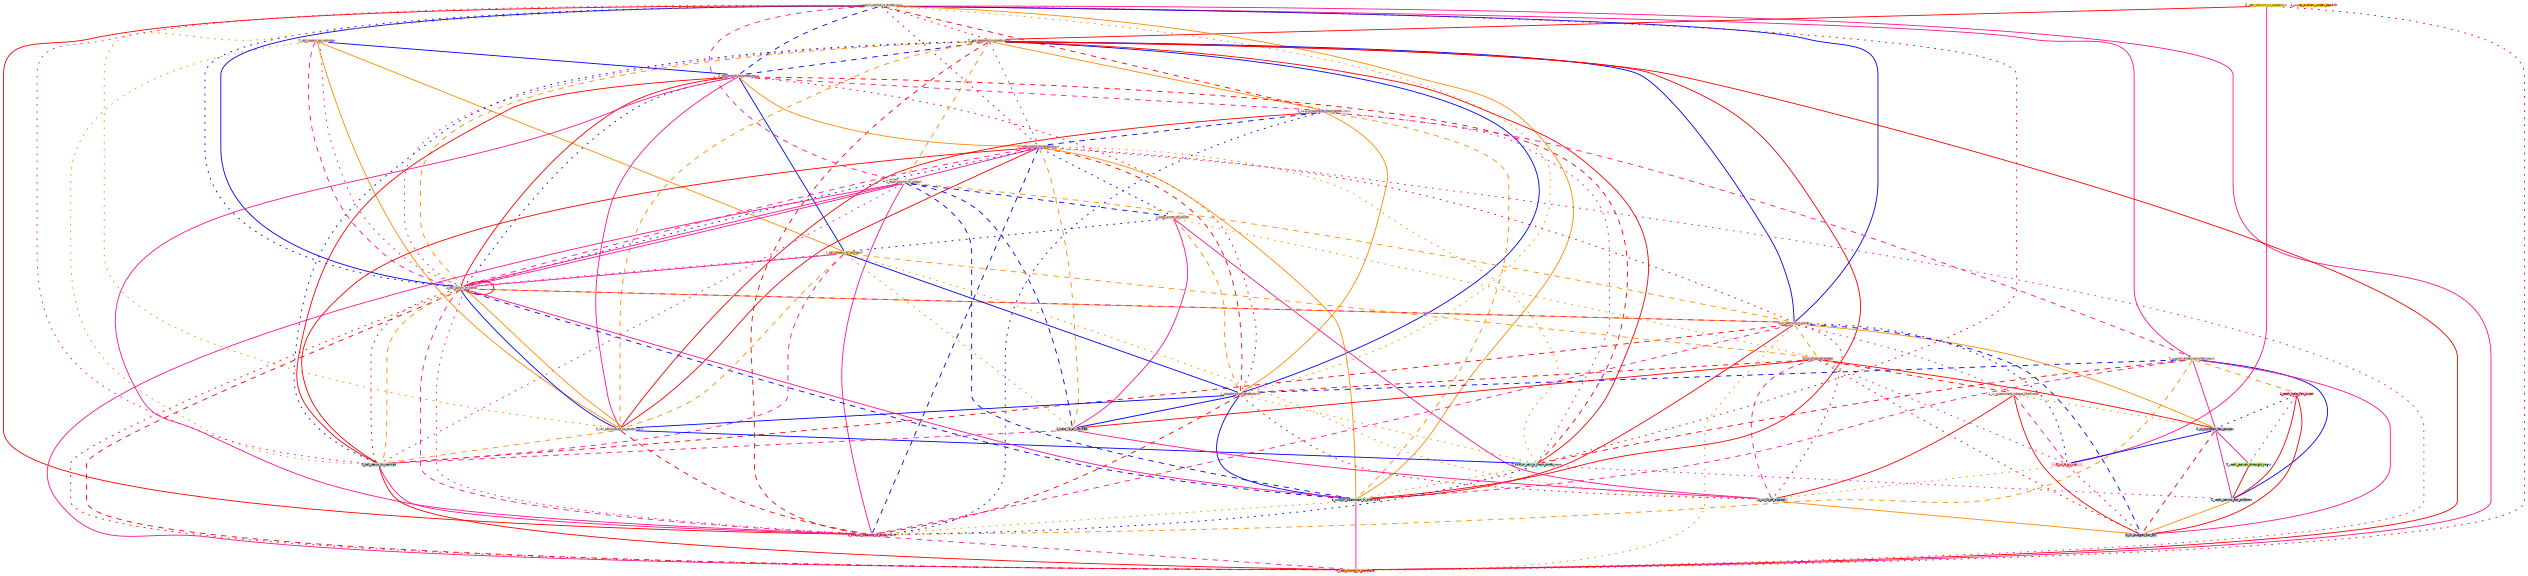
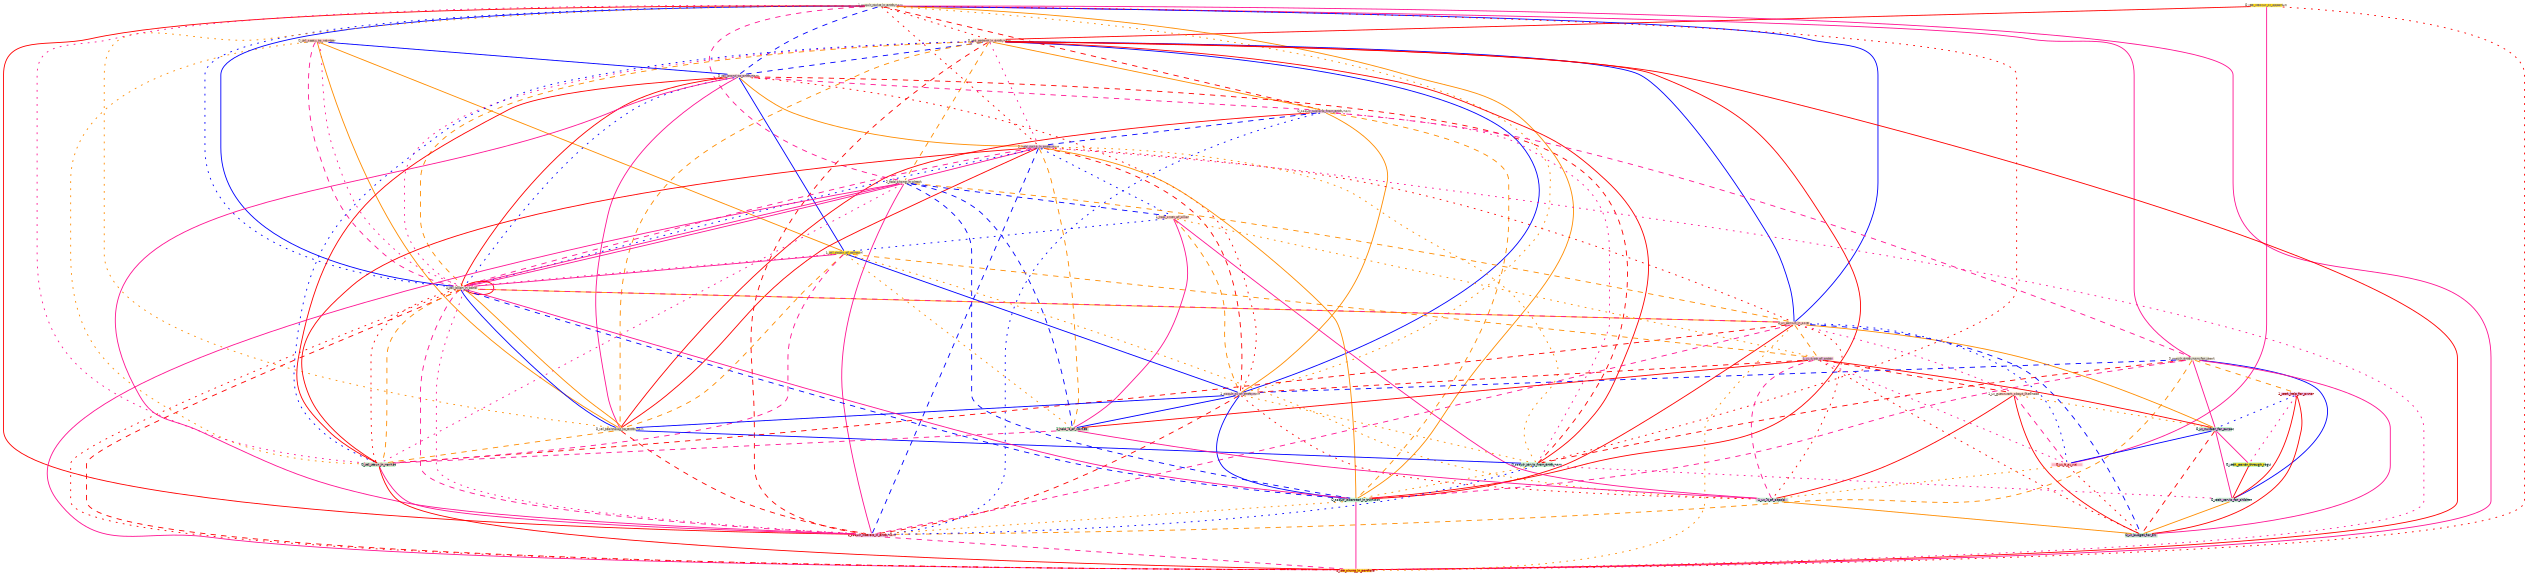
  graph {
    fontname=Lato
    node [color="#ffffe0" fillcolor=plum fixedsize=true fontcolor="#8b7d6b" fontname=Lato fontsize=4 shape=polygon style=filled]
    edge [color=deeppink fontname=Lato style=solid w=1]
    "0_see_measur_as_opportun " [fillcolor=gold height=.06 width=.5]
    "0_sell_access_to_member " [fillcolor=lightpink height=.06 width=.5]
    "1_acquir_stake_in_entitynam " [fillcolor=lightgrey height=.06 width=.5]
    "0_see_potenti_in_entitynam " [fillcolor=lightpink height=.06 width=.5]
    "0_sell_brand_to_entitynam " [height=.06 width=.5]
    "0_acquir_subscrib_from_entitynam " [height=.06 width=.5]
    "0_hold_stake_in_entitynam " [height=.06 width=.5]
    "0_hold_chang_in_check " [fillcolor=lightgrey height=.06 width=.5]
    "1_hold_asset_of_billion " [fillcolor=lightpink height=.06 width=.5]
    "1_sell_billion_in_bond " [fillcolor=lightgrey height=.06 width=.5]
    "0_acquir_entitynam_for_stock " [fillcolor=lightgrey height=.06 width=.5]
    "0_us_consult_in_case " [fillcolor=lightpink height=.06 width=.5]
    "1_sell_dozen_of_compani " [fillcolor=gold height=.06 width=.5]
    "1_us_type_of_order " [height=.06 width=.5]
    "1_acquir_all_of_entitynam " [height=.06 width=.5]
    "0_sell_technolog_to_entitynam " [fillcolor=lightgrey height=.06 width=.5]
    "1_us_guesswork_about_likelihood " [fillcolor=lightpink height=.06 width=.5]
-   "1_seek_help_for_owner " [color="#fff0f5" fontcolor="#b22222" height=.06 width=.5 label="1_seek_help_for_asset"]
+   "1_seek_help_for_owner " [color="#fff0f5" fontcolor="#b22222" height=.06 width=.5]
    "0_us_it_as_wai " [color="#fff0f5" fillcolor=lightpink fontcolor="#b22222" height=.06 width=.5]
-   "1_usurp_author_under_doctrin " [color="#fff0f5" fillcolor=gold fontcolor="#b22222" height=.06 width=.5]
    "1_acquir_interest_in_entitynam " [color="#fff0f5" fontcolor="#b22222" height=.06 width=.5]
    "1_see_chang_in_portfolio " [color="#fff0f5" fillcolor=gold fontcolor="#b22222" height=.06 width=.5]
    "0_sell_secur_in_market " [color="#BDFCC9" fillcolor=lightpink fontcolor="#2f4f4f" height=.06 width=.5]
    "0_acquir_servic_from_entitynam " [color="#BDFCC9" fillcolor=lightgrey fontcolor="#2f4f4f" height=.06 width=.5]
-   "0_acquir_laboratori_in_transact " [color="#BDFCC9" fillcolor=lightgrey fontcolor="#2f4f4f" height=.06 width=.5 label="6_acquir_laboratori_in_transact"]
+   "0_acquir_laboratori_in_transact " [color="#BDFCC9" fillcolor=lightgrey fontcolor="#2f4f4f" height=.06 width=.5]
    "1_hold_%_of_market " [color="#BDFCC9" fillcolor=lightpink fontcolor="#2f4f4f" height=.06 width=.5]
    "1_us_%_of_capabl " [color="#BDFCC9" fontcolor="#2f4f4f" height=.06 width=.5]
    "0_us_number_for_purpos " [color="#BDFCC9" fontcolor="#2f4f4f" height=.06 width=.5]
    "0_seek_servic_for_children " [color="#BDFCC9" fontcolor="#2f4f4f" height=.06 width=.5]
    "0_us_budget_for_thi " [color="#BDFCC9" fontcolor="#2f4f4f" height=.06 width=.5]
    "0_seek_power_through_regul " [color="#BDFCC9" fillcolor=gold fontcolor="#2f4f4f" height=.06 width=.5]
    subgraph sub_1 {
      "0_see_measur_as_opportun "
      "0_sell_access_to_member "
      "1_acquir_stake_in_entitynam "
      "0_see_potenti_in_entitynam "
      "0_sell_brand_to_entitynam "
      "0_acquir_subscrib_from_entitynam "
      "0_hold_stake_in_entitynam "
      "0_hold_chang_in_check "
      "1_hold_asset_of_billion "
      "1_sell_billion_in_bond "
      "0_acquir_entitynam_for_stock "
      "0_us_consult_in_case "
      "1_sell_dozen_of_compani "
      "1_us_type_of_order "
      "1_acquir_all_of_entitynam "
      "0_sell_technolog_to_entitynam "
      "1_us_guesswork_about_likelihood "
    }
    subgraph sub_2 {
      "1_sell_billion_in_bond "
      "1_seek_help_for_owner "
      "0_us_it_as_wai "
-     "1_usurp_author_under_doctrin "
      "1_acquir_interest_in_entitynam "
      "1_see_chang_in_portfolio "
    }
    "0_see_measur_as_opportun " -- "0_see_potenti_in_entitynam " [color=red]
    "0_see_measur_as_opportun " -- "0_us_it_as_wai "
    "0_see_measur_as_opportun " -- "1_see_chang_in_portfolio " [color=red style=dotted]
    "0_sell_access_to_member " -- "0_sell_brand_to_entitynam " [color=blue w=2]
    "0_sell_access_to_member " -- "1_sell_billion_in_bond " [style=dashed]
    "0_sell_access_to_member " -- "1_sell_billion_in_bond " [style=dotted]
    "0_sell_access_to_member " -- "1_sell_dozen_of_compani " [color=darkorange]
    "0_sell_access_to_member " -- "0_sell_technolog_to_entitynam " [color=darkorange w=2]
    "0_sell_access_to_member " -- "0_sell_secur_in_market " [color=darkorange style=dotted]
    "1_acquir_stake_in_entitynam " -- "0_see_potenti_in_entitynam " [color=red style=dotted w=2]
    "1_acquir_stake_in_entitynam " -- "0_sell_brand_to_entitynam " [color=blue style=dashed]
    "1_acquir_stake_in_entitynam " -- "0_acquir_subscrib_from_entitynam " [color=red style=dashed w=2]
    "1_acquir_stake_in_entitynam " -- "0_hold_stake_in_entitynam " [color=red style=dotted w=3]
    "1_acquir_stake_in_entitynam " -- "0_hold_chang_in_check " [style=dashed]
    "1_acquir_stake_in_entitynam " -- "1_sell_billion_in_bond " [color=blue style=dotted]
    "1_acquir_stake_in_entitynam " -- "1_sell_billion_in_bond " [color=blue]
    "1_acquir_stake_in_entitynam " -- "0_acquir_entitynam_for_stock "
    "1_acquir_stake_in_entitynam " -- "0_us_consult_in_case " [color=blue]
    "1_acquir_stake_in_entitynam " -- "1_acquir_all_of_entitynam " [color=darkorange style=dotted w=2]
    "1_acquir_stake_in_entitynam " -- "0_sell_technolog_to_entitynam " [color=darkorange style=dotted]
    "1_acquir_stake_in_entitynam " -- "1_acquir_interest_in_entitynam " [color=red w=3]
    "1_acquir_stake_in_entitynam " -- "1_see_chang_in_portfolio "
    "1_acquir_stake_in_entitynam " -- "0_sell_secur_in_market " [style=dotted]
    "1_acquir_stake_in_entitynam " -- "0_acquir_servic_from_entitynam " [color=red style=dotted w=2]
    "1_acquir_stake_in_entitynam " -- "0_acquir_laboratori_in_transact " [color=darkorange w=2]
    "0_see_potenti_in_entitynam " -- "0_sell_brand_to_entitynam " [color=blue style=dashed]
    "0_see_potenti_in_entitynam " -- "0_acquir_subscrib_from_entitynam " [color=darkorange]
    "0_see_potenti_in_entitynam " -- "0_hold_stake_in_entitynam " [style=dotted w=2]
    "0_see_potenti_in_entitynam " -- "0_hold_chang_in_check " [color=darkorange style=dashed]
    "0_see_potenti_in_entitynam " -- "1_sell_billion_in_bond " [style=dotted]
    "0_see_potenti_in_entitynam " -- "1_sell_billion_in_bond " [color=darkorange style=dashed]
    "0_see_potenti_in_entitynam " -- "0_us_consult_in_case " [color=blue]
    "0_see_potenti_in_entitynam " -- "1_acquir_all_of_entitynam " [color=blue]
    "0_see_potenti_in_entitynam " -- "0_sell_technolog_to_entitynam " [color=darkorange style=dashed]
    "0_see_potenti_in_entitynam " -- "1_acquir_interest_in_entitynam " [color=red style=dashed w=2]
    "0_see_potenti_in_entitynam " -- "1_see_chang_in_portfolio " [color=red w=2]
    "0_see_potenti_in_entitynam " -- "0_sell_secur_in_market " [color=blue style=dotted]
    "0_see_potenti_in_entitynam " -- "0_acquir_servic_from_entitynam " [color=red]
    "0_see_potenti_in_entitynam " -- "0_acquir_laboratori_in_transact " [color=red]
    "0_sell_brand_to_entitynam " -- "0_acquir_subscrib_from_entitynam " [style=dashed]
    "0_sell_brand_to_entitynam " -- "0_hold_stake_in_entitynam " [color=darkorange]
    "0_sell_brand_to_entitynam " -- "1_sell_billion_in_bond " [color=red]
    "0_sell_brand_to_entitynam " -- "1_sell_billion_in_bond " [color=blue style=dotted]
    "0_sell_brand_to_entitynam " -- "1_sell_dozen_of_compani " [color=blue]
    "0_sell_brand_to_entitynam " -- "1_acquir_all_of_entitynam " [color=red style=dotted]
    "0_sell_brand_to_entitynam " -- "0_sell_technolog_to_entitynam " [w=3]
    "0_sell_brand_to_entitynam " -- "1_acquir_interest_in_entitynam "
    "0_sell_brand_to_entitynam " -- "0_sell_secur_in_market " [color=red]
    "0_sell_brand_to_entitynam " -- "0_acquir_servic_from_entitynam " [color=red style=dashed]
    "0_acquir_subscrib_from_entitynam " -- "0_hold_stake_in_entitynam " [color=blue style=dashed]
    "0_acquir_subscrib_from_entitynam " -- "0_acquir_entitynam_for_stock " [style=dashed]
    "0_acquir_subscrib_from_entitynam " -- "1_acquir_all_of_entitynam " [color=darkorange w=2]
    "0_acquir_subscrib_from_entitynam " -- "0_sell_technolog_to_entitynam " [color=red]
    "0_acquir_subscrib_from_entitynam " -- "1_acquir_interest_in_entitynam " [color=blue style=dotted w=2]
    "0_acquir_subscrib_from_entitynam " -- "0_acquir_servic_from_entitynam " [style=dotted w=3]
    "0_acquir_subscrib_from_entitynam " -- "0_acquir_laboratori_in_transact " [color=darkorange style=dashed]
    "0_hold_stake_in_entitynam " -- "0_hold_chang_in_check " [w=2]
    "0_hold_stake_in_entitynam " -- "1_hold_asset_of_billion " [color=blue style=dotted]
    "0_hold_stake_in_entitynam " -- "1_sell_billion_in_bond " [style=dashed]
    "0_hold_stake_in_entitynam " -- "1_sell_billion_in_bond " [color=blue style=dotted]
    "0_hold_stake_in_entitynam " -- "0_us_consult_in_case " [color=red style=dotted]
    "0_hold_stake_in_entitynam " -- "1_acquir_all_of_entitynam " [color=red style=dashed]
    "0_hold_stake_in_entitynam " -- "0_sell_technolog_to_entitynam " [color=red]
    "0_hold_stake_in_entitynam " -- "1_acquir_interest_in_entitynam " [color=blue style=dashed w=2]
    "0_hold_stake_in_entitynam " -- "1_see_chang_in_portfolio " [style=dotted]
    "0_hold_stake_in_entitynam " -- "0_sell_secur_in_market " [color=red]
    "0_hold_stake_in_entitynam " -- "0_acquir_servic_from_entitynam " [color=darkorange style=dotted]
    "0_hold_stake_in_entitynam " -- "0_acquir_laboratori_in_transact " [color=darkorange]
    "0_hold_stake_in_entitynam " -- "1_hold_%_of_market " [color=darkorange style=dashed]
    "0_hold_chang_in_check " -- "1_hold_asset_of_billion " [color=blue style=dashed]
    "0_hold_chang_in_check " -- "1_sell_billion_in_bond "
    "0_hold_chang_in_check " -- "1_sell_billion_in_bond "
    "0_hold_chang_in_check " -- "0_us_consult_in_case " [color=darkorange style=dashed]
    "0_hold_chang_in_check " -- "1_acquir_interest_in_entitynam "
    "0_hold_chang_in_check " -- "1_see_chang_in_portfolio " [w=2]
    "0_hold_chang_in_check " -- "0_sell_secur_in_market " [style=dotted]
    "0_hold_chang_in_check " -- "0_acquir_laboratori_in_transact " [color=blue style=dashed]
    "0_hold_chang_in_check " -- "1_hold_%_of_market " [color=blue style=dashed]
    "1_hold_asset_of_billion " -- "1_sell_dozen_of_compani " [color=blue style=dotted]
    "1_hold_asset_of_billion " -- "1_us_type_of_order " [color=darkorange style=dotted]
    "1_hold_asset_of_billion " -- "1_acquir_all_of_entitynam " [color=darkorange style=dashed]
    "1_hold_asset_of_billion " -- "1_hold_%_of_market " [w=2]
    "1_hold_asset_of_billion " -- "1_us_%_of_capabl "
    "1_sell_billion_in_bond " -- "1_sell_billion_in_bond " [color=red w=4]
    "1_sell_billion_in_bond " -- "0_us_consult_in_case " [color=darkorange]
    "1_sell_billion_in_bond " -- "1_sell_dozen_of_compani "
    "1_sell_billion_in_bond " -- "0_sell_technolog_to_entitynam " [color=blue]
    "1_sell_billion_in_bond " -- "1_acquir_interest_in_entitynam " [style=dashed]
    "1_sell_billion_in_bond " -- "1_acquir_interest_in_entitynam " [style=dotted]
    "1_sell_billion_in_bond " -- "1_see_chang_in_portfolio " [color=red style=dotted]
    "1_sell_billion_in_bond " -- "1_see_chang_in_portfolio " [color=red style=dashed]
    "1_sell_billion_in_bond " -- "0_sell_secur_in_market " [color=red style=dotted w=2]
    "1_sell_billion_in_bond " -- "0_sell_secur_in_market " [color=darkorange style=dashed w=2]
    "1_sell_billion_in_bond " -- "0_acquir_laboratori_in_transact " [color=blue style=dashed]
    "0_acquir_entitynam_for_stock " -- "1_acquir_all_of_entitynam " [color=blue style=dashed]
    "0_acquir_entitynam_for_stock " -- "1_seek_help_for_owner " [color=darkorange style=dashed]
    "0_acquir_entitynam_for_stock " -- "1_acquir_interest_in_entitynam " [color=darkorange style=dashed]
    "0_acquir_entitynam_for_stock " -- "0_acquir_servic_from_entitynam " [color=red style=dashed]
    "0_acquir_entitynam_for_stock " -- "0_acquir_laboratori_in_transact " [style=dashed]
    "0_acquir_entitynam_for_stock " -- "0_us_number_for_purpos "
    "0_acquir_entitynam_for_stock " -- "0_seek_servic_for_children " [color=blue]
    "0_acquir_entitynam_for_stock " -- "0_us_budget_for_thi "
    "0_us_consult_in_case " -- "1_sell_billion_in_bond " [style=dashed]
    "0_us_consult_in_case " -- "1_us_type_of_order " [color=darkorange style=dashed]
    "0_us_consult_in_case " -- "1_us_guesswork_about_likelihood " [style=dotted]
    "0_us_consult_in_case " -- "0_us_it_as_wai " [color=blue style=dotted]
    "0_us_consult_in_case " -- "1_acquir_interest_in_entitynam " [style=dashed]
    "0_us_consult_in_case " -- "1_see_chang_in_portfolio " [color=darkorange style=dotted]
    "0_us_consult_in_case " -- "0_sell_secur_in_market " [color=red style=dashed]
    "0_us_consult_in_case " -- "0_acquir_laboratori_in_transact " [color=red]
    "0_us_consult_in_case " -- "1_us_%_of_capabl " [color=red style=dotted]
    "0_us_consult_in_case " -- "0_us_number_for_purpos " [color=darkorange]
    "0_us_consult_in_case " -- "0_us_budget_for_thi " [color=blue style=dashed]
    "1_sell_dozen_of_compani " -- "1_sell_billion_in_bond " [style=dotted]
    "1_sell_dozen_of_compani " -- "1_us_type_of_order " [color=darkorange style=dashed]
    "1_sell_dozen_of_compani " -- "1_acquir_all_of_entitynam " [color=blue]
    "1_sell_dozen_of_compani " -- "0_sell_technolog_to_entitynam " [color=darkorange style=dashed]
    "1_sell_dozen_of_compani " -- "0_sell_secur_in_market " [style=dashed]
    "1_sell_dozen_of_compani " -- "1_hold_%_of_market " [color=darkorange style=dotted]
    "1_sell_dozen_of_compani " -- "1_us_%_of_capabl " [color=darkorange style=dotted]
    "1_us_type_of_order " -- "1_acquir_all_of_entitynam " [color=red style=dashed]
    "1_us_type_of_order " -- "1_us_guesswork_about_likelihood " [color=red style=dashed]
    "1_us_type_of_order " -- "0_us_it_as_wai " [style=dotted]
    "1_us_type_of_order " -- "1_hold_%_of_market " [color=red]
    "1_us_type_of_order " -- "1_us_%_of_capabl " [style=dashed w=2]
    "1_us_type_of_order " -- "0_us_number_for_purpos " [color=red]
    "1_us_type_of_order " -- "0_us_budget_for_thi " [color=red style=dotted]
    "1_acquir_all_of_entitynam " -- "0_sell_technolog_to_entitynam " [color=blue]
    "1_acquir_all_of_entitynam " -- "1_acquir_interest_in_entitynam " [color=red style=dashed w=2]
    "1_acquir_all_of_entitynam " -- "0_acquir_servic_from_entitynam " [color=darkorange style=dotted w=2]
    "1_acquir_all_of_entitynam " -- "0_acquir_laboratori_in_transact " [color=blue]
    "1_acquir_all_of_entitynam " -- "1_hold_%_of_market " [color=blue]
    "1_acquir_all_of_entitynam " -- "1_us_%_of_capabl " [color=red style=dotted]
    "0_sell_technolog_to_entitynam " -- "1_sell_billion_in_bond " [color=darkorange]
    "0_sell_technolog_to_entitynam " -- "1_acquir_interest_in_entitynam " [color=red style=dashed]
    "0_sell_technolog_to_entitynam " -- "0_sell_secur_in_market " [color=darkorange style=dashed]
    "0_sell_technolog_to_entitynam " -- "0_acquir_servic_from_entitynam " [color=blue]
    "1_us_guesswork_about_likelihood " -- "0_us_it_as_wai " [style=dashed]
    "1_us_guesswork_about_likelihood " -- "1_us_%_of_capabl " [color=red]
    "1_us_guesswork_about_likelihood " -- "0_us_number_for_purpos " [color=darkorange style=dotted]
    "1_us_guesswork_about_likelihood " -- "0_us_budget_for_thi " [color=red]
    "1_seek_help_for_owner " -- "0_us_number_for_purpos " [color=blue style=dotted]
    "1_seek_help_for_owner " -- "0_seek_servic_for_children " [color=red w=2]
    "1_seek_help_for_owner " -- "0_us_budget_for_thi " [color=red]
    "1_seek_help_for_owner " -- "0_seek_power_through_regul " [style=dotted]
    "0_us_it_as_wai " -- "1_us_%_of_capabl " [color=darkorange style=dotted]
    "0_us_it_as_wai " -- "0_us_budget_for_thi " [color=red style=dotted]
    "1_acquir_interest_in_entitynam " -- "1_see_chang_in_portfolio " [style=dashed]
    "0_sell_secur_in_market " -- "1_acquir_interest_in_entitynam "
    "0_sell_secur_in_market " -- "1_see_chang_in_portfolio " [color=red]
    "0_acquir_servic_from_entitynam " -- "1_acquir_interest_in_entitynam " [color=blue style=dotted w=2]
    "0_acquir_servic_from_entitynam " -- "0_acquir_laboratori_in_transact " [color=darkorange style=dotted]
    "0_acquir_servic_from_entitynam " -- "0_seek_servic_for_children " [style=dotted]
    "0_acquir_laboratori_in_transact " -- "1_sell_billion_in_bond "
    "0_acquir_laboratori_in_transact " -- "1_acquir_interest_in_entitynam " [color=darkorange style=dotted w=2]
    "0_acquir_laboratori_in_transact " -- "1_see_chang_in_portfolio "
    "1_hold_%_of_market " -- "0_sell_secur_in_market " [style=dashed]
    "1_hold_%_of_market " -- "1_us_%_of_capabl " [w=2]
    "1_us_%_of_capabl " -- "0_us_budget_for_thi " [color=darkorange]
    "0_us_number_for_purpos " -- "0_us_it_as_wai " [color=blue]
    "0_us_number_for_purpos " -- "0_seek_servic_for_children "
    "0_us_number_for_purpos " -- "0_us_budget_for_thi " [color=red style=dashed w=2]
    "0_us_number_for_purpos " -- "0_seek_power_through_regul "
    "0_seek_servic_for_children " -- "0_us_budget_for_thi " [color=darkorange]
    "0_seek_power_through_regul " -- "0_seek_servic_for_children " [color=red]
  }
